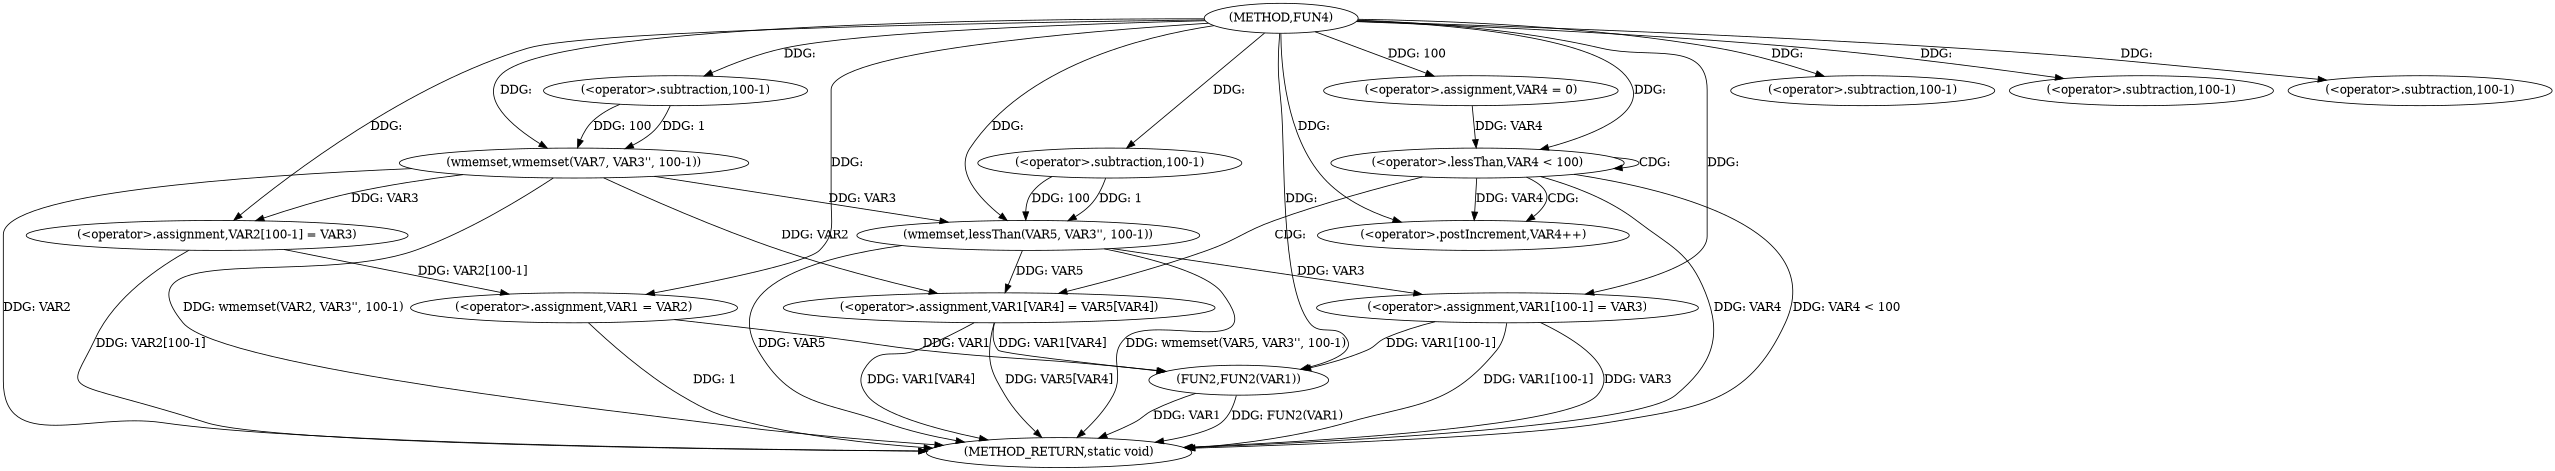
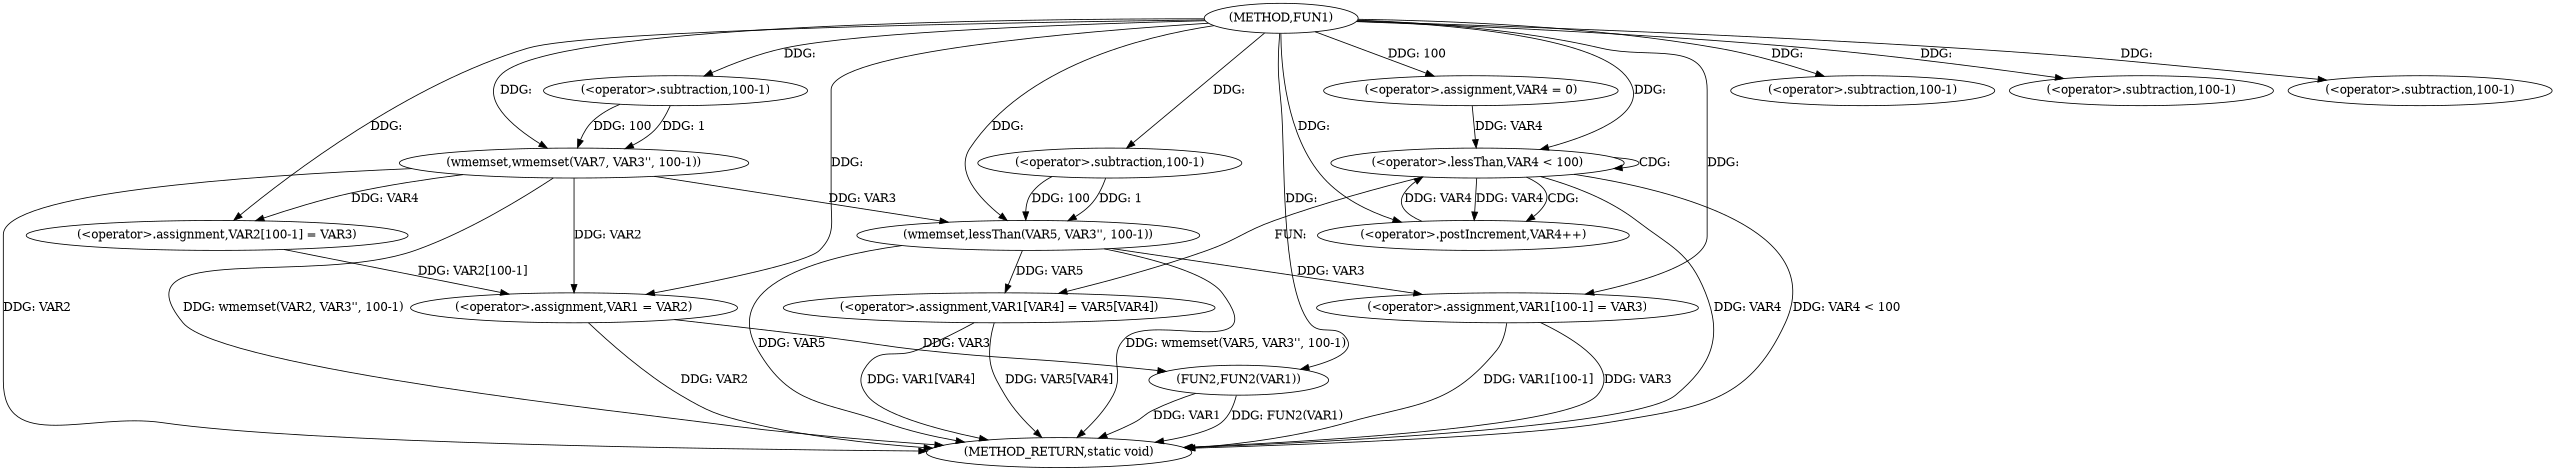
  digraph {
-   n1 [label="(METHOD,FUN4)"]
+   n1 [label="(METHOD,FUN1)"]
    n2 [label="(wmemset,wmemset(VAR7, VAR3'', 100-1))"]
    n3 [label="(<operator>.subtraction,100-1)"]
    n4 [label="(<operator>.assignment,VAR2[100-1] = VAR3)"]
    n5 [label="(<operator>.subtraction,100-1)"]
    n6 [label="(<operator>.assignment,VAR1 = VAR2)"]
    n7 [label="(wmemset,lessThan(VAR5, VAR3'', 100-1))"]
    n8 [label="(<operator>.subtraction,100-1)"]
    n9 [label="(<operator>.subtraction,100-1)"]
    n10 [label="(<operator>.assignment,VAR4 = 0)"]
    n11 [label="(<operator>.lessThan,VAR4 < 100)"]
    n12 [label="(<operator>.postIncrement,VAR4++)"]
    n13 [label="(<operator>.assignment,VAR1[100-1] = VAR3)"]
    n14 [label="(<operator>.subtraction,100-1)"]
    n15 [label="(FUN2,FUN2(VAR1))"]
    n16 [label="(METHOD_RETURN,static void)"]
    n17 [label="(<operator>.assignment,VAR1[VAR4] = VAR5[VAR4])"]
    n1 -> n2 [label="DDG: "]
    n1 -> n3 [label="DDG: "]
    n1 -> n4 [label="DDG: "]
    n1 -> n5 [label="DDG: "]
    n1 -> n6 [label="DDG: "]
    n1 -> n7 [label="DDG: "]
    n1 -> n8 [label="DDG: "]
    n1 -> n9 [label="DDG: "]
    n1 -> n10 [label="DDG: 100"]
    n1 -> n11 [label="DDG: "]
    n1 -> n12 [label="DDG: "]
    n1 -> n13 [label="DDG: "]
    n1 -> n14 [label="DDG: "]
    n1 -> n15 [label="DDG: "]
-   n2 -> n4 [label="DDG: VAR3"]
-   n2 -> n17 [label="DDG: VAR2"]
+   n2 -> n4 [label="DDG: VAR4"]
+   n2 -> n6 [label="DDG: VAR2"]
    n2 -> n7 [label="DDG: VAR3"]
    n2 -> n16 [label="DDG: wmemset(VAR2, VAR3'', 100-1)"]
    n2 -> n16 [label="DDG: VAR2"]
    n3 -> n2 [label="DDG: 100"]
    n3 -> n2 [label="DDG: 1"]
    n4 -> n6 [label="DDG: VAR2[100-1]"]
-   n4 -> n16 [label="DDG: VAR2[100-1]"]
-   n6 -> n15 [label="DDG: VAR1"]
-   n6 -> n16 [label="DDG: 1"]
+   n6 -> n15 [label="DDG: VAR3"]
+   n6 -> n16 [label="DDG: VAR2"]
    n7 -> n13 [label="DDG: VAR3"]
    n7 -> n16 [label="DDG: wmemset(VAR5, VAR3'', 100-1)"]
    n7 -> n16 [label="DDG: VAR5"]
    n7 -> n17 [label="DDG: VAR5"]
    n8 -> n7 [label="DDG: 100"]
    n8 -> n7 [label="DDG: 1"]
    n10 -> n11 [label="DDG: VAR4"]
    n11 -> n11 [label="CDG: "]
    n11 -> n12 [label="DDG: VAR4"]
    n11 -> n12 [label="CDG: "]
    n11 -> n16 [label="DDG: VAR4"]
    n11 -> n16 [label="DDG: VAR4 < 100"]
-   n11 -> n17 [label="CDG: "]
-   n13 -> n15 [label="DDG: VAR1[100-1]"]
+   n11 -> n17 [label="FUN: "]
+   n12 -> n11 [label="DDG: VAR4"]
    n13 -> n16 [label="DDG: VAR1[100-1]"]
    n13 -> n16 [label="DDG: VAR3"]
    n15 -> n16 [label="DDG: VAR1"]
    n15 -> n16 [label="DDG: FUN2(VAR1)"]
-   n17 -> n15 [label="DDG: VAR1[VAR4]"]
    n17 -> n16 [label="DDG: VAR1[VAR4]"]
    n17 -> n16 [label="DDG: VAR5[VAR4]"]
  }
